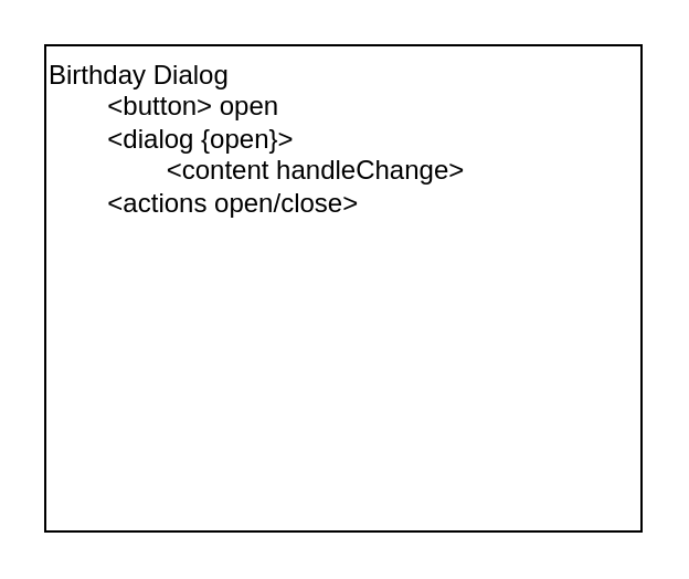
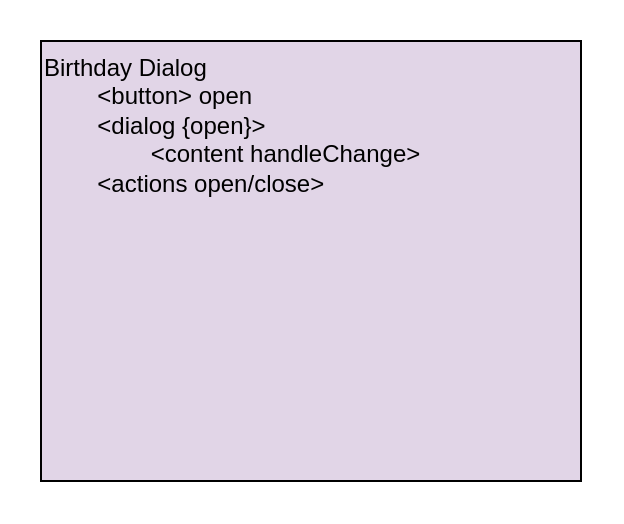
  <mxCell id="0" />
  <mxCell id="1" parent="0" />
- <mxCell id="2" value="Birthday Dialog&lt;br&gt;&lt;span style=&quot;white-space: pre&quot;&gt;&#09;&lt;/span&gt;&amp;lt;button&amp;gt; open&lt;br&gt;&lt;span style=&quot;white-space: pre&quot;&gt;&#09;&lt;/span&gt;&amp;lt;dialog {open}&amp;gt;&lt;br&gt;&lt;span style=&quot;white-space: pre&quot;&gt;&#09;&lt;/span&gt;&lt;span style=&quot;white-space: pre&quot;&gt;&#09;&lt;/span&gt;&amp;lt;content handleChange&amp;gt;&lt;br&gt;&lt;span style=&quot;white-space: pre&quot;&gt;&#09;&lt;/span&gt;&amp;lt;actions open/close&amp;gt;" style="rounded=0;whiteSpace=wrap;html=1;verticalAlign=top;align=left;" parent="1" vertex="1"><mxGeometry x="20" y="20" width="270" height="220" as="geometry" /></mxCell>
+ <mxCell id="2" value="Birthday Dialog&lt;br&gt;&lt;span style=&quot;white-space: pre&quot;&gt;&#09;&lt;/span&gt;&amp;lt;button&amp;gt; open&lt;br&gt;&lt;span style=&quot;white-space: pre&quot;&gt;&#09;&lt;/span&gt;&amp;lt;dialog {open}&amp;gt;&lt;br&gt;&lt;span style=&quot;white-space: pre&quot;&gt;&#09;&lt;/span&gt;&lt;span style=&quot;white-space: pre&quot;&gt;&#09;&lt;/span&gt;&amp;lt;content handleChange&amp;gt;&lt;br&gt;&lt;span style=&quot;white-space: pre&quot;&gt;&#09;&lt;/span&gt;&amp;lt;actions open/close&amp;gt;" style="rounded=0;whiteSpace=wrap;html=1;verticalAlign=top;align=left;fillColor=#e1d5e7;" parent="1" vertex="1"><mxGeometry x="20" y="20" width="270" height="220" as="geometry" /></mxCell>
